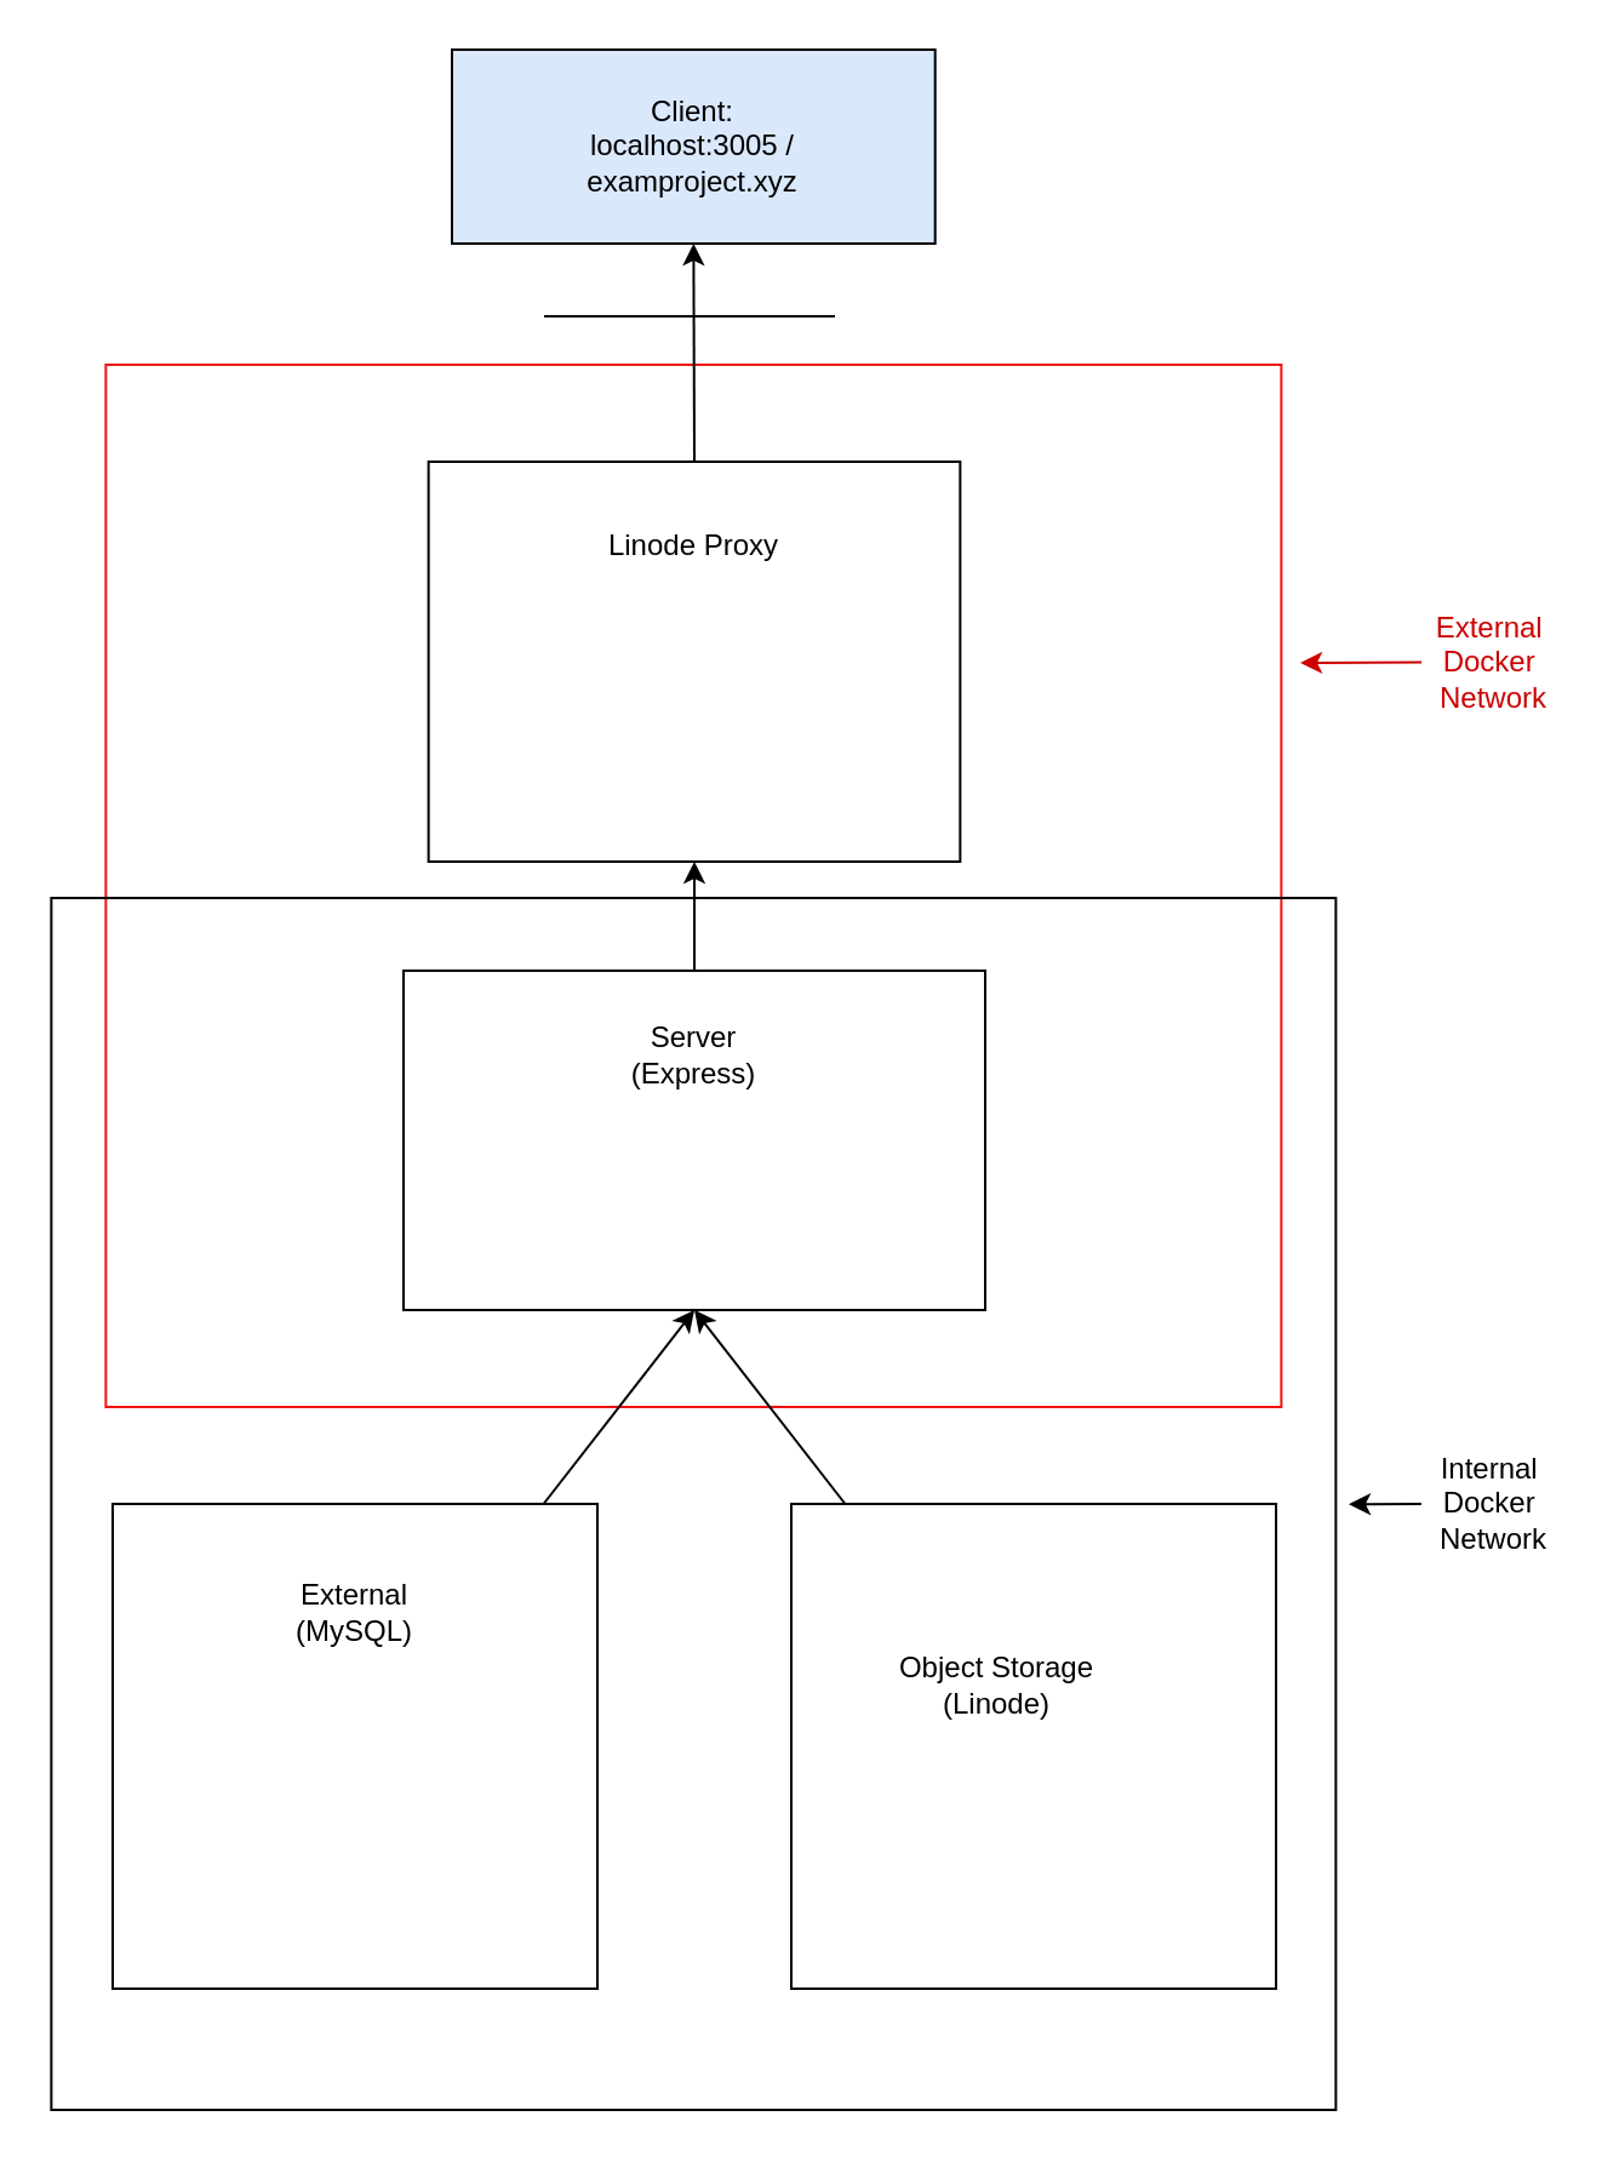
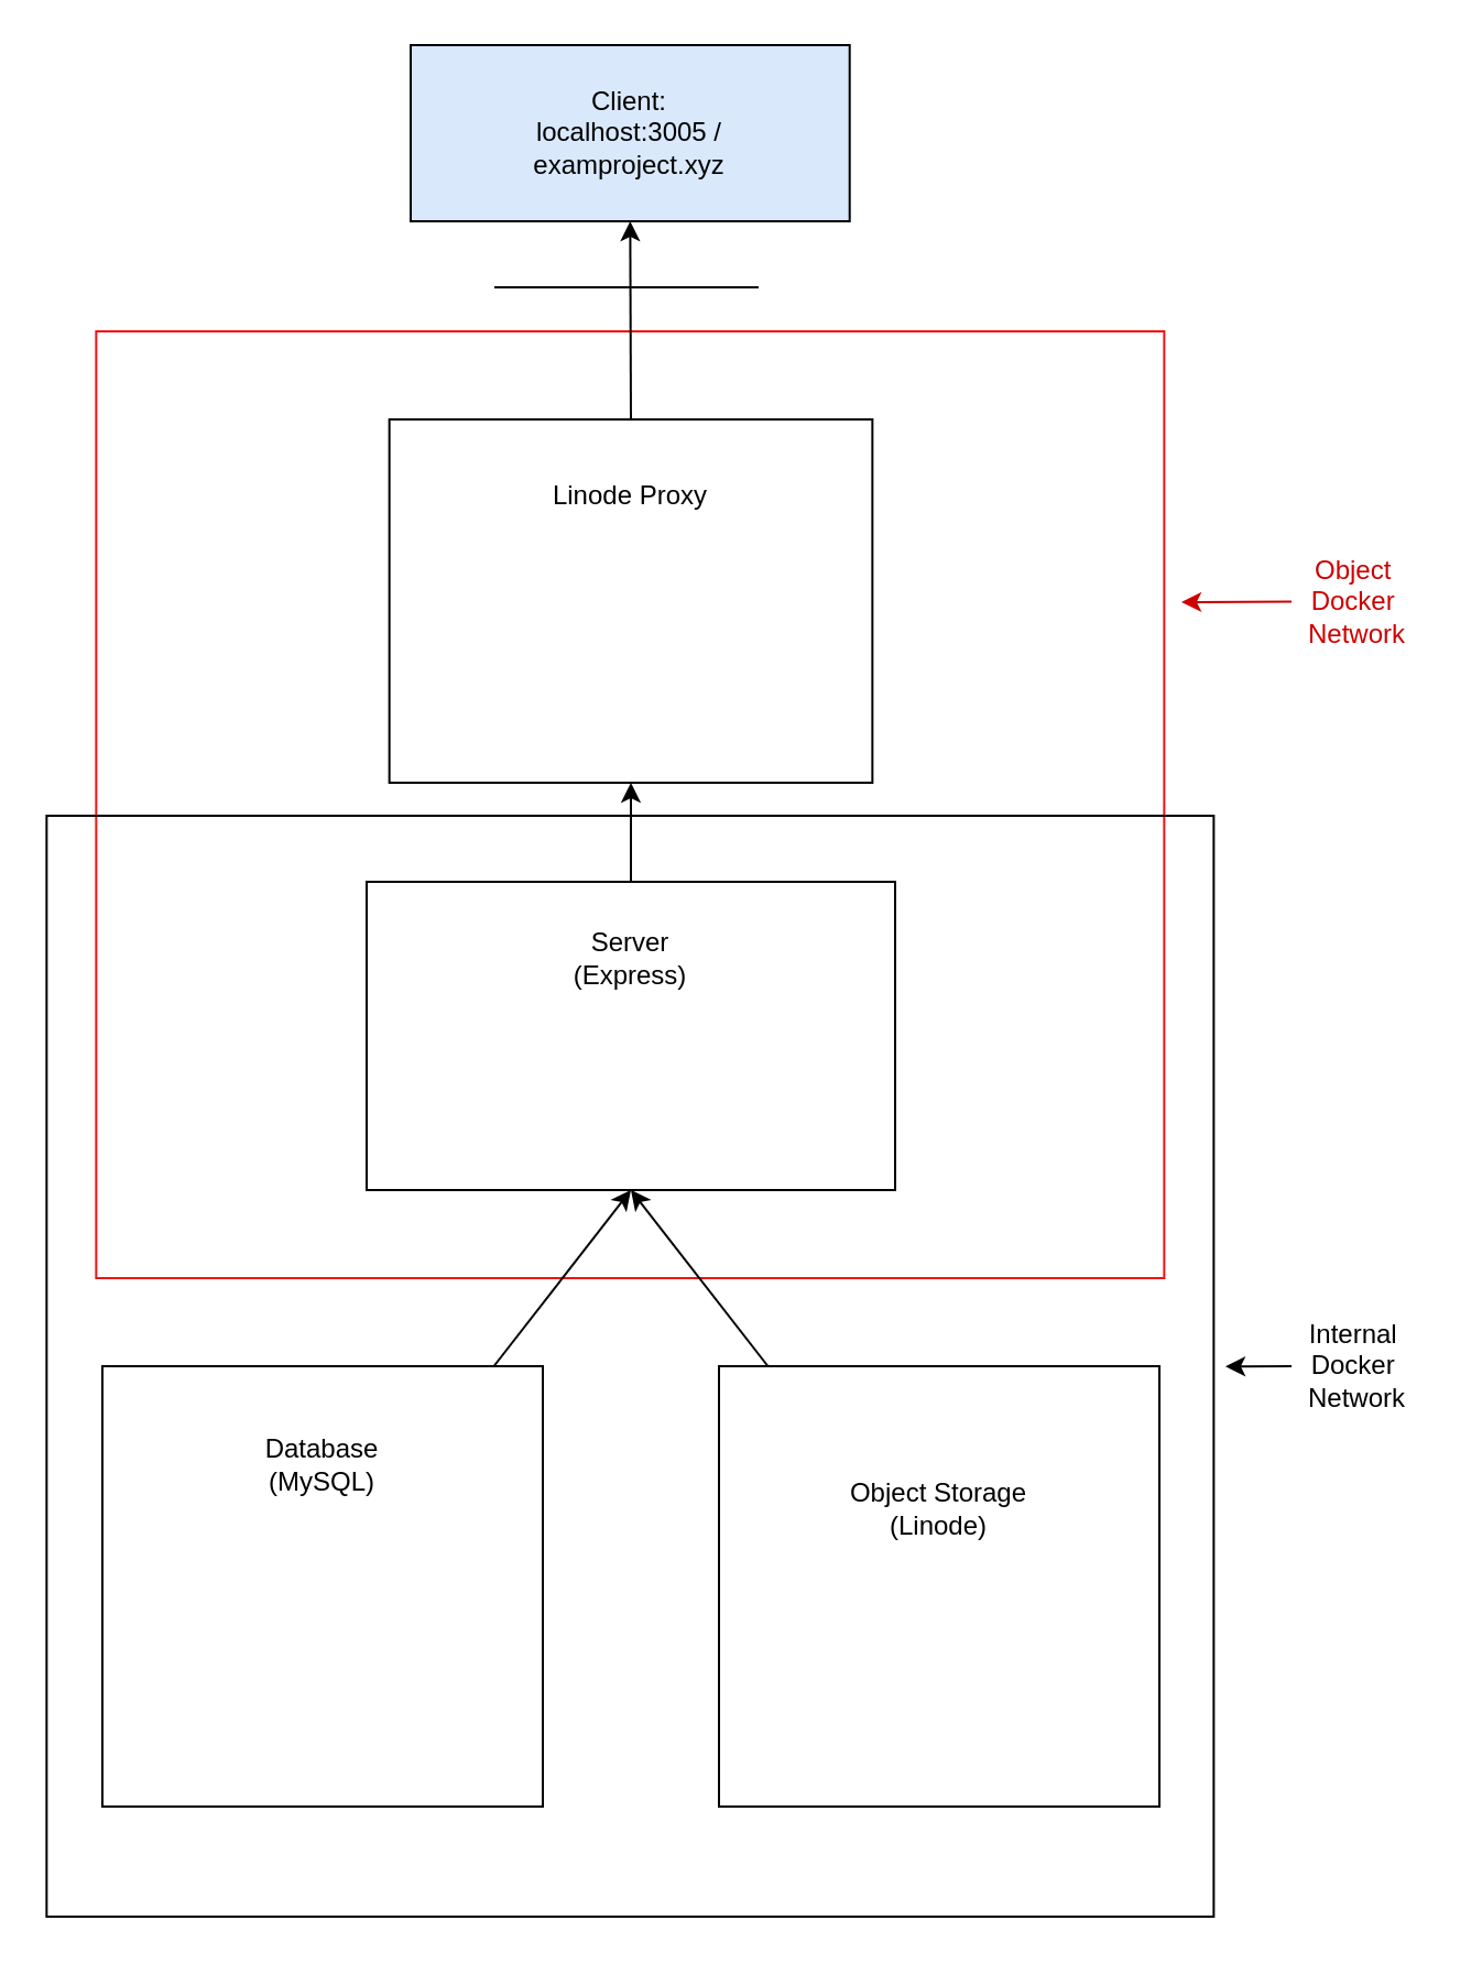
  <mxCell id="0" />
  <mxCell id="1" parent="0" />
  <mxCell id="2" value="" style="rounded=0;whiteSpace=wrap;html=1;" vertex="1" parent="1"><mxGeometry x="20.68" y="370" width="530" height="500" as="geometry" /></mxCell>
  <mxCell id="3" value="" style="rounded=0;whiteSpace=wrap;html=1;strokeColor=#F01313;" vertex="1" parent="1"><mxGeometry x="43.18" y="150" width="485" height="430" as="geometry" /></mxCell>
  <mxCell id="4" style="edgeStyle=none;html=1;exitX=0.5;exitY=0;exitDx=0;exitDy=0;" parent="1" source="6" edge="1"><mxGeometry relative="1" as="geometry"><mxPoint x="282" y="410" as="targetPoint" /></mxGeometry></mxCell>
  <mxCell id="5" style="edgeStyle=none;html=1;entryX=0.5;entryY=1;entryDx=0;entryDy=0;" parent="1" source="6" target="7" edge="1"><mxGeometry relative="1" as="geometry" /></mxCell>
  <mxCell id="6" value="" style="rounded=0;whiteSpace=wrap;html=1;" parent="1" vertex="1"><mxGeometry x="166" y="400" width="240" height="140" as="geometry" /></mxCell>
  <mxCell id="7" value="" style="rounded=0;whiteSpace=wrap;html=1;" parent="1" vertex="1"><mxGeometry x="176.32" y="190" width="219.35" height="165" as="geometry" /></mxCell>
  <mxCell id="8" style="edgeStyle=none;html=1;entryX=0.5;entryY=1;entryDx=0;entryDy=0;" parent="1" target="19" edge="1"><mxGeometry relative="1" as="geometry"><mxPoint x="276.65" y="-20" as="targetPoint" /><mxPoint x="286" y="190" as="sourcePoint" /></mxGeometry></mxCell>
  <mxCell id="9" value="Linode Proxy" style="text;html=1;align=center;verticalAlign=middle;whiteSpace=wrap;rounded=0;" parent="1" vertex="1"><mxGeometry x="240.68" y="210" width="90" height="30" as="geometry" /></mxCell>
  <mxCell id="10" value="" style="shape=image;verticalLabelPosition=bottom;labelBackgroundColor=default;verticalAlign=top;aspect=fixed;imageAspect=0;image=https://static-00.iconduck.com/assets.00/file-type-nginx-icon-1793x2048-yt5u3fm7.png;" parent="1" vertex="1"><mxGeometry x="255.02" y="257.5" width="61.31" height="70" as="geometry" /></mxCell>
  <mxCell id="11" value="" style="shape=image;verticalLabelPosition=bottom;labelBackgroundColor=default;verticalAlign=top;aspect=fixed;imageAspect=0;image=https://static-00.iconduck.com/assets.00/node-js-icon-454x512-nztofx17.png;" parent="1" vertex="1"><mxGeometry x="259.4" y="465" width="53.2" height="60" as="geometry" /></mxCell>
  <mxCell id="12" style="edgeStyle=none;html=1;entryX=0.5;entryY=1;entryDx=0;entryDy=0;" parent="1" source="13" target="6" edge="1"><mxGeometry relative="1" as="geometry"><mxPoint x="119.93" y="512.43" as="targetPoint" /></mxGeometry></mxCell>
  <mxCell id="13" value="" style="whiteSpace=wrap;html=1;aspect=fixed;" parent="1" vertex="1"><mxGeometry x="46" y="620" width="200" height="200" as="geometry" /></mxCell>
  <mxCell id="14" value="Server&lt;br&gt;(Express)" style="text;html=1;align=center;verticalAlign=middle;whiteSpace=wrap;rounded=0;" parent="1" vertex="1"><mxGeometry x="241" y="420" width="90" height="30" as="geometry" /></mxCell>
- <mxCell id="15" value="External&lt;br&gt;(MySQL)" style="text;html=1;align=center;verticalAlign=middle;whiteSpace=wrap;rounded=0;" parent="1" vertex="1"><mxGeometry x="101" y="650" width="90" height="30" as="geometry" /></mxCell>
+ <mxCell id="15" value="Database&lt;br&gt;(MySQL)" style="text;html=1;align=center;verticalAlign=middle;whiteSpace=wrap;rounded=0;" parent="1" vertex="1"><mxGeometry x="101" y="650" width="90" height="30" as="geometry" /></mxCell>
  <mxCell id="16" value="" style="shape=image;verticalLabelPosition=bottom;labelBackgroundColor=default;verticalAlign=top;aspect=fixed;imageAspect=0;image=https://www.svgrepo.com/show/303251/mysql-logo.svg;" parent="1" vertex="1"><mxGeometry x="86" y="670" width="120" height="120" as="geometry" /></mxCell>
  <mxCell id="17" style="edgeStyle=none;html=1;" parent="1" source="18" edge="1"><mxGeometry relative="1" as="geometry"><mxPoint x="286" y="540" as="targetPoint" /></mxGeometry></mxCell>
  <mxCell id="18" value="" style="whiteSpace=wrap;html=1;aspect=fixed;" parent="1" vertex="1"><mxGeometry x="326" y="620" width="200" height="200" as="geometry" /></mxCell>
  <mxCell id="19" value="Client:&lt;br&gt;localhost:3005 /&lt;br&gt;examproject.xyz" style="rounded=0;whiteSpace=wrap;html=1;fillColor=#dae8fc;" parent="1" vertex="1"><mxGeometry x="186" y="20" width="199.35" height="80" as="geometry" /></mxCell>
  <mxCell id="20" value="" style="endArrow=none;html=1;" parent="1" edge="1"><mxGeometry width="50" height="50" relative="1" as="geometry"><mxPoint x="224" y="130" as="sourcePoint" /><mxPoint x="344" y="130" as="targetPoint" /></mxGeometry></mxCell>
  <mxCell id="21" value="" style="shape=image;verticalLabelPosition=bottom;labelBackgroundColor=default;verticalAlign=top;aspect=fixed;imageAspect=0;image=https://cdn.freebiesupply.com/logos/large/2x/linode-1-logo-png-transparent.png;" parent="1" vertex="1"><mxGeometry x="399.25" y="725.9" width="53.5" height="64.1" as="geometry" /></mxCell>
- <mxCell id="22" value="Object Storage (Linode)" style="text;html=1;strokeColor=none;fillColor=none;align=center;verticalAlign=middle;whiteSpace=wrap;rounded=0;" parent="1" vertex="1"><mxGeometry x="356.17" y="680" width="109.67" height="30" as="geometry" /></mxCell>
+ <mxCell id="22" value="Object Storage (Linode)" style="text;html=1;strokeColor=none;fillColor=none;align=center;verticalAlign=middle;whiteSpace=wrap;rounded=0;" parent="1" vertex="1"><mxGeometry x="371.17" y="670" width="109.67" height="30" as="geometry" /></mxCell>
  <mxCell id="23" value="" style="endArrow=none;html=1;entryX=0;entryY=0;entryDx=0;entryDy=0;" edge="1" parent="1" target="2"><mxGeometry width="50" height="50" relative="1" as="geometry"><mxPoint x="551" y="370" as="sourcePoint" /><mxPoint x="601" y="320" as="targetPoint" /></mxGeometry></mxCell>
  <mxCell id="24" style="edgeStyle=none;html=1;exitX=0;exitY=0.5;exitDx=0;exitDy=0;" edge="1" parent="1" source="25"><mxGeometry relative="1" as="geometry"><mxPoint x="556" y="620.111" as="targetPoint" /></mxGeometry></mxCell>
  <mxCell id="25" value="Internal&amp;nbsp;&lt;br&gt;Docker&amp;nbsp;&lt;br&gt;Network" style="text;html=1;strokeColor=none;fillColor=none;align=center;verticalAlign=middle;whiteSpace=wrap;rounded=0;" vertex="1" parent="1"><mxGeometry x="586" y="605" width="60" height="30" as="geometry" /></mxCell>
  <mxCell id="26" style="edgeStyle=none;html=1;strokeColor=#CC0000;" edge="1" parent="1" source="27"><mxGeometry relative="1" as="geometry"><mxPoint x="536" y="273" as="targetPoint" /></mxGeometry></mxCell>
- <mxCell id="27" value="&lt;font color=&quot;#cc0000&quot;&gt;External&amp;nbsp;&lt;br&gt;Docker&amp;nbsp;&lt;br&gt;Network&lt;/font&gt;" style="text;html=1;strokeColor=none;fillColor=none;align=center;verticalAlign=middle;whiteSpace=wrap;rounded=0;" vertex="1" parent="1"><mxGeometry x="586" y="257.5" width="60" height="30" as="geometry" /></mxCell>
+ <mxCell id="27" value="&lt;font color=&quot;#cc0000&quot;&gt;Object&amp;nbsp;&lt;br&gt;Docker&amp;nbsp;&lt;br&gt;Network&lt;/font&gt;" style="text;html=1;strokeColor=none;fillColor=none;align=center;verticalAlign=middle;whiteSpace=wrap;rounded=0;" vertex="1" parent="1"><mxGeometry x="586" y="257.5" width="60" height="30" as="geometry" /></mxCell>
